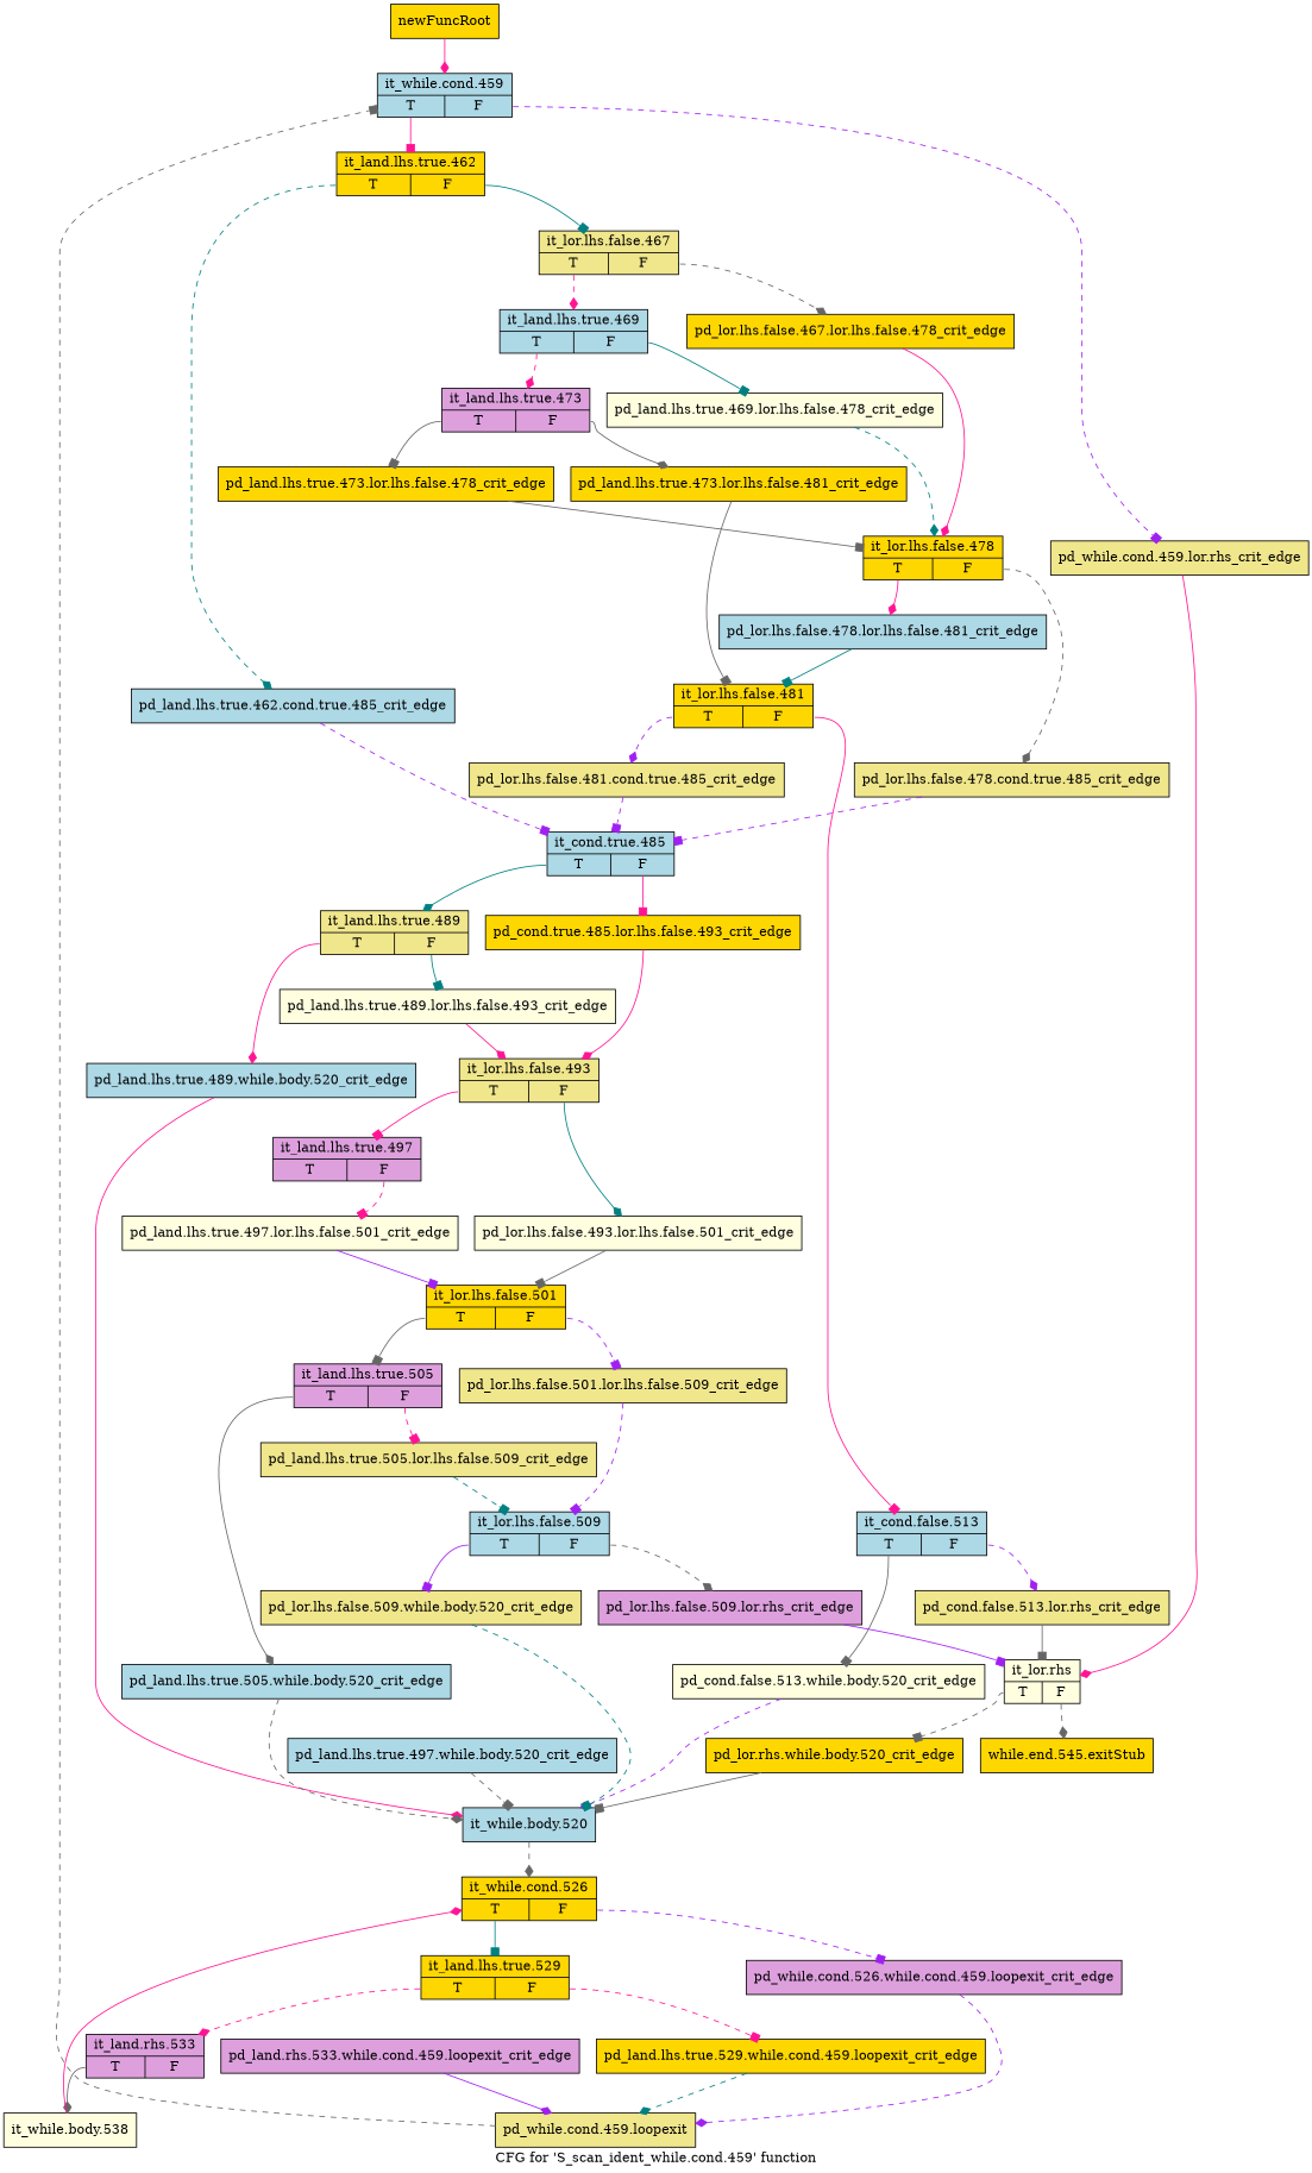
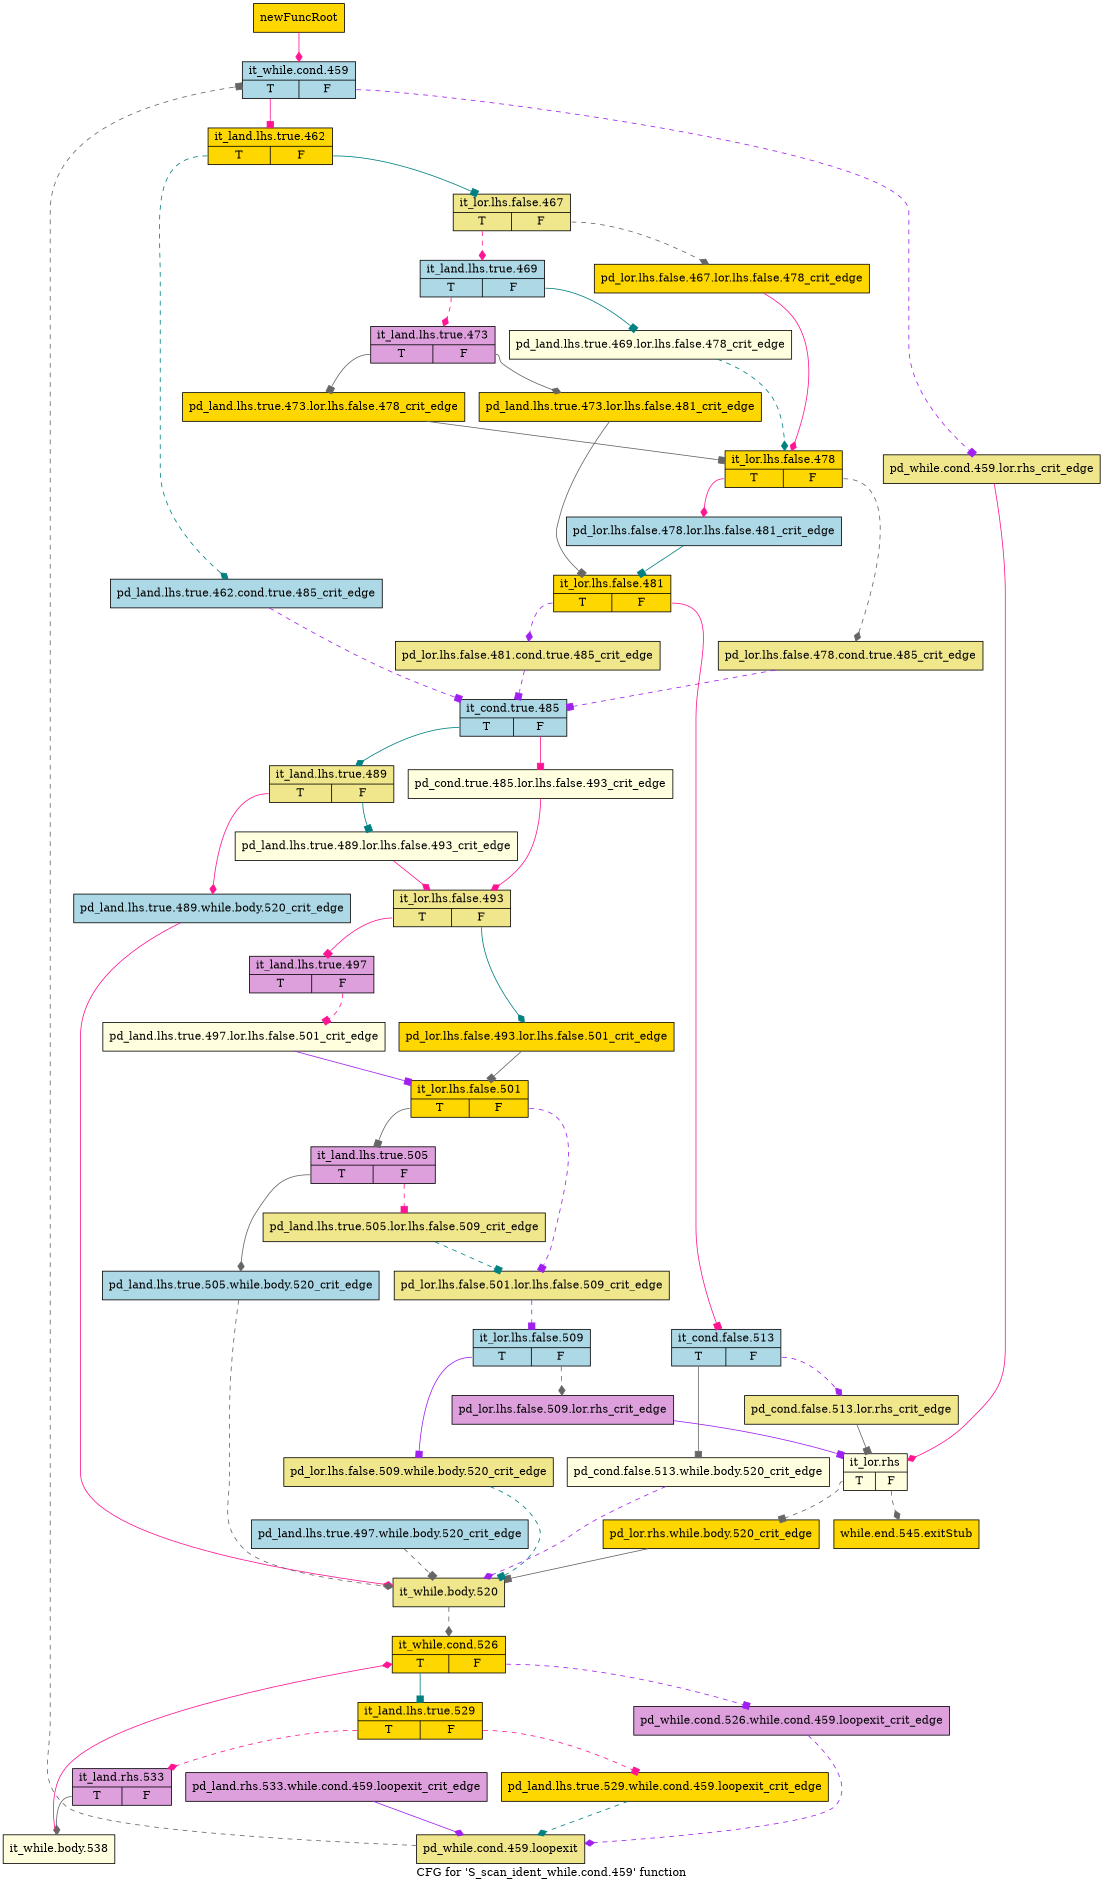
  digraph {
    label="CFG for 'S_scan_ident_while.cond.459' function"
    node [fillcolor=gold shape=record style=filled]
    edge [arrowhead=box color=gray40 style=solid]
    n1 [label="{newFuncRoot}"]
    n2 [fillcolor=lightblue label="{it_while.cond.459|{<s0>T|<s1>F}}"]
    n3 [label="{it_land.lhs.true.462|{<s0>T|<s1>F}}"]
    n4 [fillcolor=khaki label="{pd_while.cond.459.lor.rhs_crit_edge}"]
    n5 [fillcolor=lightblue label="{pd_land.lhs.true.462.cond.true.485_crit_edge}"]
    n6 [fillcolor=khaki label="{it_lor.lhs.false.467|{<s0>T|<s1>F}}"]
    n7 [fillcolor=lightyellow label="{it_lor.rhs|{<s0>T|<s1>F}}"]
    n8 [label="{while.end.545.exitStub}"]
    n9 [fillcolor=lightblue label="{it_cond.true.485|{<s0>T|<s1>F}}"]
    n10 [fillcolor=lightblue label="{it_land.lhs.true.469|{<s0>T|<s1>F}}"]
    n11 [label="{pd_lor.lhs.false.467.lor.lhs.false.478_crit_edge}"]
    n12 [label="{pd_lor.rhs.while.body.520_crit_edge}"]
-   n13 [fillcolor=lightblue label="{it_while.body.520}"]
+   n13 [fillcolor=khaki label="{it_while.body.520}"]
    n14 [fillcolor=khaki label="{it_land.lhs.true.489|{<s0>T|<s1>F}}"]
-   n15 [label="{pd_cond.true.485.lor.lhs.false.493_crit_edge}"]
+   n15 [fillcolor=lightyellow label="{pd_cond.true.485.lor.lhs.false.493_crit_edge}"]
    n16 [fillcolor=plum label="{it_land.lhs.true.473|{<s0>T|<s1>F}}"]
    n17 [fillcolor=lightyellow label="{pd_land.lhs.true.469.lor.lhs.false.478_crit_edge}"]
    n18 [label="{it_lor.lhs.false.478|{<s0>T|<s1>F}}"]
    n19 [label="{pd_land.lhs.true.473.lor.lhs.false.478_crit_edge}"]
    n20 [label="{pd_land.lhs.true.473.lor.lhs.false.481_crit_edge}"]
    n21 [fillcolor=lightblue label="{pd_lor.lhs.false.478.lor.lhs.false.481_crit_edge}"]
    n22 [fillcolor=khaki label="{pd_lor.lhs.false.478.cond.true.485_crit_edge}"]
    n23 [label="{it_lor.lhs.false.481|{<s0>T|<s1>F}}"]
    n24 [fillcolor=khaki label="{pd_lor.lhs.false.481.cond.true.485_crit_edge}"]
    n25 [fillcolor=lightblue label="{it_cond.false.513|{<s0>T|<s1>F}}"]
    n26 [fillcolor=lightyellow label="{pd_cond.false.513.while.body.520_crit_edge}"]
    n27 [fillcolor=khaki label="{pd_cond.false.513.lor.rhs_crit_edge}"]
    n28 [fillcolor=lightblue label="{pd_land.lhs.true.489.while.body.520_crit_edge}"]
    n29 [fillcolor=lightyellow label="{pd_land.lhs.true.489.lor.lhs.false.493_crit_edge}"]
    n30 [fillcolor=khaki label="{it_lor.lhs.false.493|{<s0>T|<s1>F}}"]
    n31 [label="{it_while.cond.526|{<s0>T|<s1>F}}"]
    n32 [label="{it_land.lhs.true.529|{<s0>T|<s1>F}}"]
    n33 [fillcolor=plum label="{pd_while.cond.526.while.cond.459.loopexit_crit_edge}"]
    n34 [fillcolor=plum label="{it_land.lhs.true.497|{<s0>T|<s1>F}}"]
-   n35 [fillcolor=lightyellow label="{pd_lor.lhs.false.493.lor.lhs.false.501_crit_edge}"]
+   n35 [label="{pd_lor.lhs.false.493.lor.lhs.false.501_crit_edge}"]
    n36 [fillcolor=lightyellow label="{pd_land.lhs.true.497.lor.lhs.false.501_crit_edge}"]
    n37 [label="{it_lor.lhs.false.501|{<s0>T|<s1>F}}"]
    n38 [fillcolor=lightblue label="{pd_land.lhs.true.497.while.body.520_crit_edge}"]
    n39 [fillcolor=plum label="{it_land.lhs.true.505|{<s0>T|<s1>F}}"]
    n40 [fillcolor=khaki label="{pd_lor.lhs.false.501.lor.lhs.false.509_crit_edge}"]
    n41 [fillcolor=lightblue label="{pd_land.lhs.true.505.while.body.520_crit_edge}"]
    n42 [fillcolor=khaki label="{pd_land.lhs.true.505.lor.lhs.false.509_crit_edge}"]
    n43 [fillcolor=lightblue label="{it_lor.lhs.false.509|{<s0>T|<s1>F}}"]
    n44 [fillcolor=khaki label="{pd_lor.lhs.false.509.while.body.520_crit_edge}"]
    n45 [fillcolor=plum label="{pd_lor.lhs.false.509.lor.rhs_crit_edge}"]
    n46 [fillcolor=plum label="{it_land.rhs.533|{<s0>T|<s1>F}}"]
    n47 [label="{pd_land.lhs.true.529.while.cond.459.loopexit_crit_edge}"]
    n48 [fillcolor=khaki label="{pd_while.cond.459.loopexit}"]
    n49 [fillcolor=lightyellow label="{it_while.body.538}"]
    n50 [fillcolor=plum label="{pd_land.rhs.533.while.cond.459.loopexit_crit_edge}"]
    n1 -> n2 [arrowhead=diamond color=deeppink]
    n2 -> n3 [color=deeppink tailport=s0]
    n2 -> n4 [color=purple style=dashed tailport=s1]
    n3 -> n5 [arrowhead=diamond color=teal style=dashed tailport=s0]
    n3 -> n6 [color=teal tailport=s1]
    n4 -> n7 [arrowhead=diamond color=deeppink]
    n5 -> n9 [color=purple style=dashed]
    n6 -> n10 [arrowhead=diamond color=deeppink style=dashed tailport=s0]
    n6 -> n11 [arrowhead=diamond style=dashed tailport=s1]
    n7 -> n8 [arrowhead=diamond style=dashed tailport=s1]
    n7 -> n12 [style=dashed tailport=s0]
    n9 -> n14 [arrowhead=diamond color=teal tailport=s0]
    n9 -> n15 [color=deeppink tailport=s1]
    n10 -> n16 [arrowhead=diamond color=deeppink style=dashed tailport=s0]
    n10 -> n17 [color=teal tailport=s1]
    n11 -> n18 [arrowhead=diamond color=deeppink]
    n12 -> n13
    n13 -> n31 [arrowhead=diamond style=dashed]
    n14 -> n28 [arrowhead=diamond color=deeppink tailport=s0]
    n14 -> n29 [color=teal tailport=s1]
    n15 -> n30 [arrowhead=diamond color=deeppink]
    n16 -> n19 [tailport=s0]
    n16 -> n20 [arrowhead=diamond tailport=s1]
    n17 -> n18 [arrowhead=diamond color=teal style=dashed]
    n18 -> n21 [arrowhead=diamond color=deeppink tailport=s0]
    n18 -> n22 [arrowhead=diamond style=dashed tailport=s1]
    n19 -> n18
    n20 -> n23
    n21 -> n23 [color=teal]
    n22 -> n9 [color=purple style=dashed]
    n23 -> n24 [arrowhead=diamond color=purple style=dashed tailport=s0]
    n23 -> n25 [color=deeppink tailport=s1]
    n24 -> n9 [color=purple style=dashed]
    n25 -> n26 [tailport=s0]
    n25 -> n27 [arrowhead=diamond color=purple style=dashed tailport=s1]
    n26 -> n13 [arrowhead=diamond color=purple style=dashed]
    n27 -> n7
    n28 -> n13 [arrowhead=diamond color=deeppink]
    n29 -> n30 [arrowhead=diamond color=deeppink]
    n30 -> n34 [color=deeppink tailport=s0]
    n30 -> n35 [arrowhead=diamond color=teal tailport=s1]
    n31 -> n32 [color=teal tailport=s0]
    n31 -> n33 [color=purple style=dashed tailport=s1]
    n32 -> n46 [arrowhead=diamond color=deeppink style=dashed tailport=s0]
    n32 -> n47 [color=deeppink style=dashed tailport=s1]
    n33 -> n48 [arrowhead=diamond color=purple style=dashed]
    n34 -> n36 [color=deeppink style=dashed tailport=s1]
    n35 -> n37
    n36 -> n37 [color=purple]
    n37 -> n39 [tailport=s0]
    n37 -> n40 [color=purple style=dashed tailport=s1]
    n38 -> n13 [style=dashed]
    n39 -> n41 [arrowhead=diamond tailport=s0]
    n39 -> n42 [color=deeppink style=dashed tailport=s1]
    n40 -> n43 [color=purple style=dashed]
    n41 -> n13 [arrowhead=diamond style=dashed]
-   n42 -> n43 [color=teal style=dashed]
+   n42 -> n40 [color=teal style=dashed]
    n43 -> n44 [color=purple tailport=s0]
    n43 -> n45 [arrowhead=diamond style=dashed tailport=s1]
    n44 -> n13 [color=teal style=dashed]
    n45 -> n7 [color=purple]
    n46 -> n49 [arrowhead=diamond tailport=s0]
    n47 -> n48 [arrowhead=diamond color=teal style=dashed]
    n48 -> n2 [style=dashed]
    n49 -> n31 [arrowhead=diamond color=deeppink]
    n50 -> n48 [arrowhead=diamond color=purple]
  }
